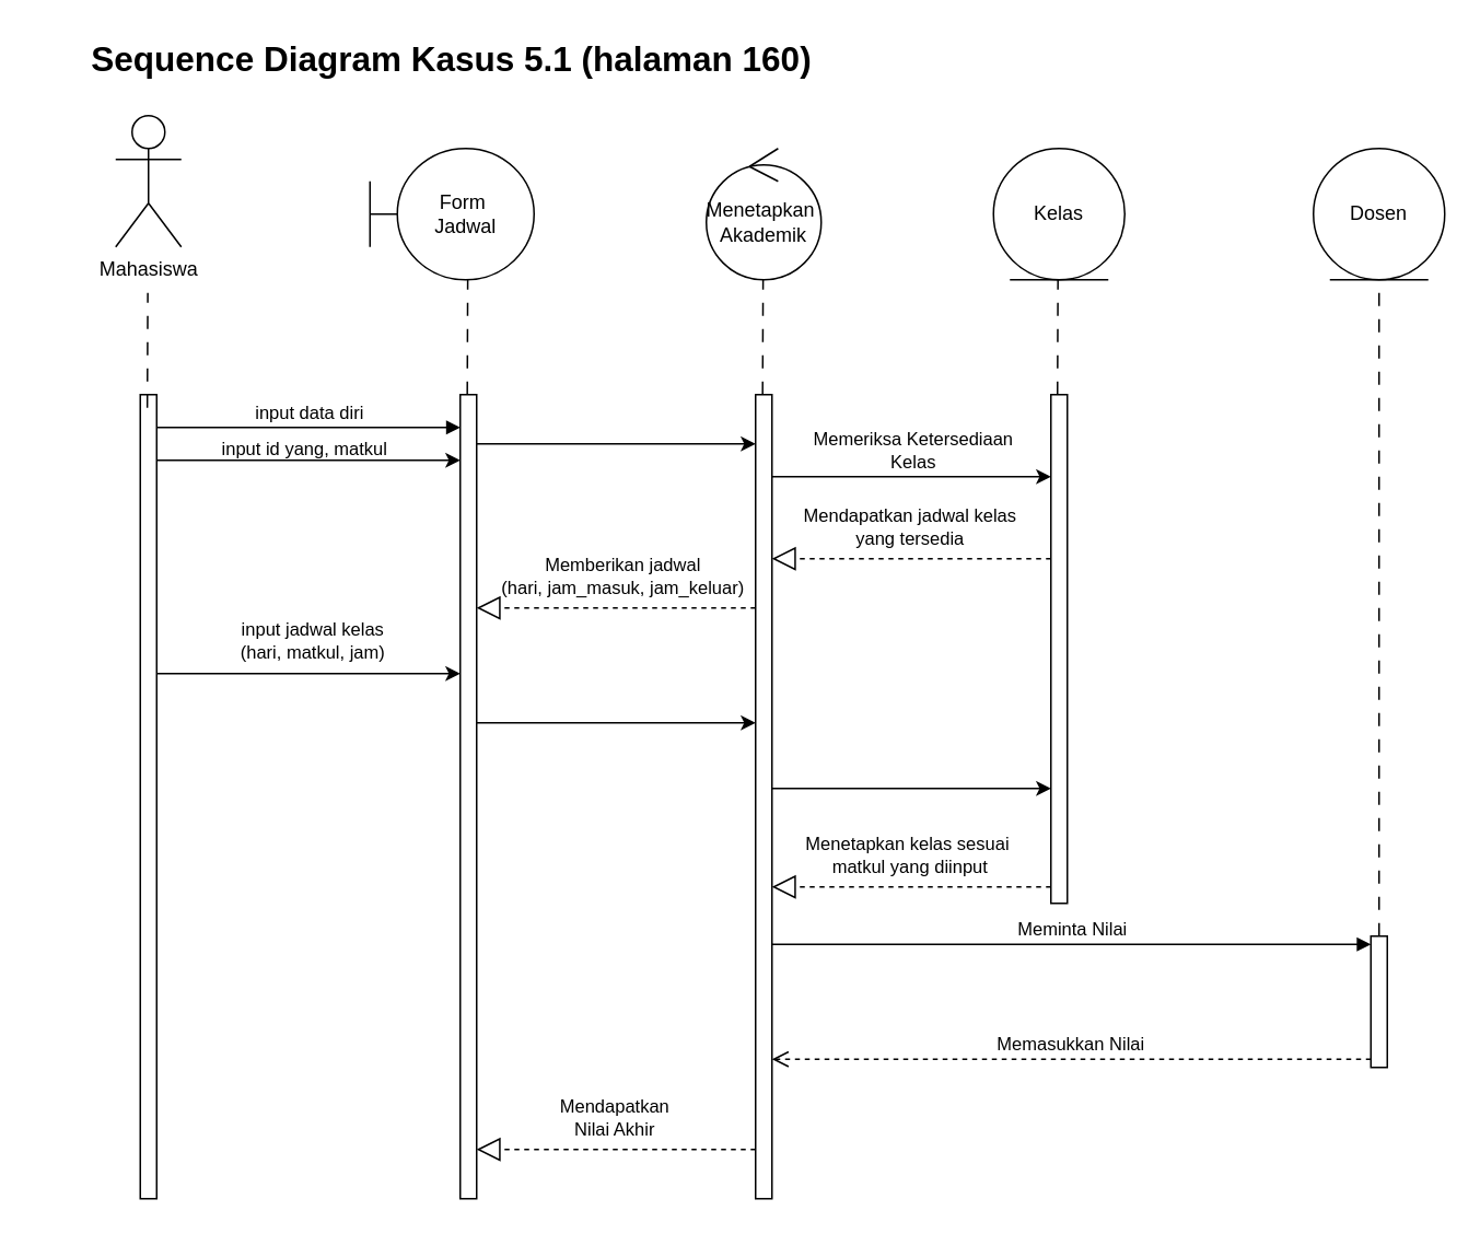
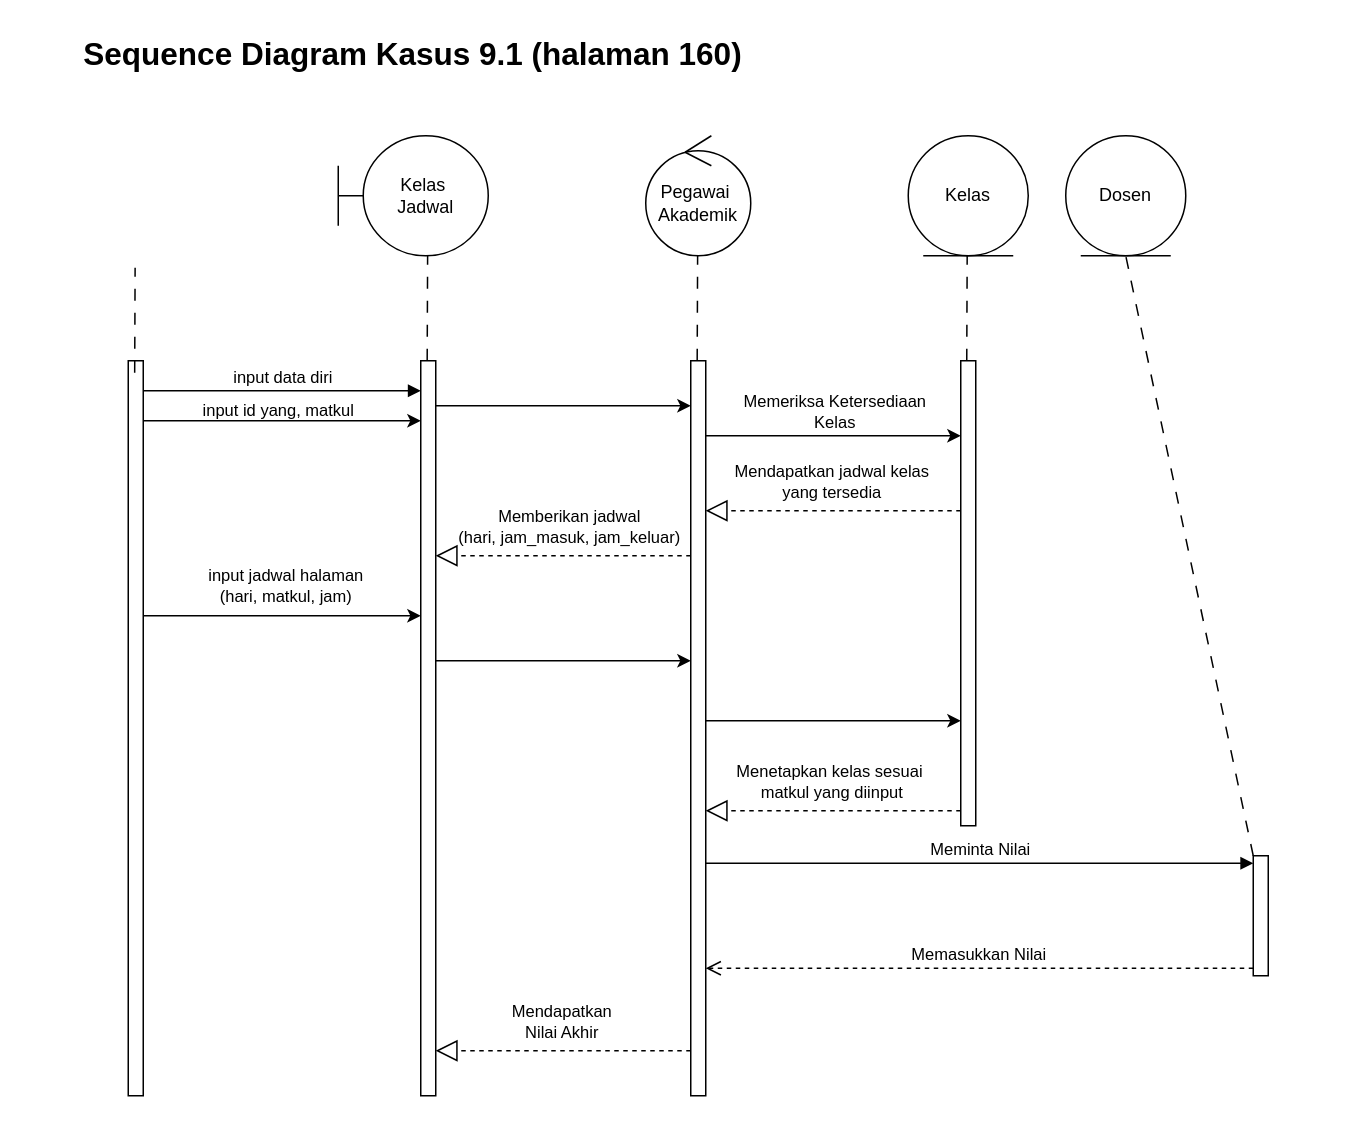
  <mxCell id="0" />
  <mxCell id="1" parent="0" />
- <mxCell id="2" value="Mahasiswa" style="shape=umlActor;verticalLabelPosition=bottom;verticalAlign=top;html=1;" vertex="1" parent="1"><mxGeometry x="70" y="70" width="40" height="80" as="geometry" /></mxCell>
  <mxCell id="3" style="edgeStyle=orthogonalEdgeStyle;rounded=0;orthogonalLoop=1;jettySize=auto;html=1;curved=0;" edge="1" parent="1"><mxGeometry relative="1" as="geometry"><mxPoint x="95" y="410" as="sourcePoint" /><mxPoint x="280" y="410" as="targetPoint" /></mxGeometry></mxCell>
  <mxCell id="4" value="" style="html=1;points=[[0,0,0,0,5],[0,1,0,0,-5],[1,0,0,0,5],[1,1,0,0,-5]];perimeter=orthogonalPerimeter;outlineConnect=0;targetShapes=umlLifeline;portConstraint=eastwest;newEdgeStyle={&quot;curved&quot;:0,&quot;rounded&quot;:0};" vertex="1" parent="1"><mxGeometry x="85" y="240" width="10" height="490" as="geometry" /></mxCell>
  <mxCell id="5" value="input data diri" style="html=1;verticalAlign=bottom;endArrow=block;curved=0;rounded=0;" edge="1" parent="1" target="7"><mxGeometry width="80" relative="1" as="geometry"><mxPoint x="95" y="260" as="sourcePoint" /><mxPoint x="175" y="260" as="targetPoint" /></mxGeometry></mxCell>
  <mxCell id="6" style="edgeStyle=orthogonalEdgeStyle;rounded=0;orthogonalLoop=1;jettySize=auto;html=1;curved=0;" edge="1" parent="1"><mxGeometry relative="1" as="geometry"><mxPoint x="290" y="440" as="sourcePoint" /><mxPoint x="460" y="440" as="targetPoint" /></mxGeometry></mxCell>
  <mxCell id="7" value="" style="html=1;points=[[0,0,0,0,5],[0,1,0,0,-5],[1,0,0,0,5],[1,1,0,0,-5]];perimeter=orthogonalPerimeter;outlineConnect=0;targetShapes=umlLifeline;portConstraint=eastwest;newEdgeStyle={&quot;curved&quot;:0,&quot;rounded&quot;:0};" vertex="1" parent="1"><mxGeometry x="280" y="240" width="10" height="490" as="geometry" /></mxCell>
- <mxCell id="8" value="Form&amp;nbsp;&lt;br&gt;Jadwal" style="shape=umlBoundary;whiteSpace=wrap;html=1;" vertex="1" parent="1"><mxGeometry x="225" y="90" width="100" height="80" as="geometry" /></mxCell>
- <mxCell id="9" value="Menetapkan&amp;nbsp;&lt;div&gt;Akademik&lt;/div&gt;" style="ellipse;shape=umlControl;whiteSpace=wrap;html=1;" vertex="1" parent="1"><mxGeometry x="430" y="90" width="70" height="80" as="geometry" /></mxCell>
+ <mxCell id="8" value="Kelas&amp;nbsp;&lt;br&gt;Jadwal" style="shape=umlBoundary;whiteSpace=wrap;html=1;" vertex="1" parent="1"><mxGeometry x="225" y="90" width="100" height="80" as="geometry" /></mxCell>
+ <mxCell id="9" value="Pegawai&amp;nbsp;&lt;div&gt;Akademik&lt;/div&gt;" style="ellipse;shape=umlControl;whiteSpace=wrap;html=1;" vertex="1" parent="1"><mxGeometry x="430" y="90" width="70" height="80" as="geometry" /></mxCell>
  <mxCell id="10" value="Kelas" style="ellipse;shape=umlEntity;whiteSpace=wrap;html=1;" vertex="1" parent="1"><mxGeometry x="605" y="90" width="80" height="80" as="geometry" /></mxCell>
  <mxCell id="11" value="" style="html=1;points=[[0,0,0,0,5],[0,1,0,0,-5],[1,0,0,0,5],[1,1,0,0,-5]];perimeter=orthogonalPerimeter;outlineConnect=0;targetShapes=umlLifeline;portConstraint=eastwest;newEdgeStyle={&quot;curved&quot;:0,&quot;rounded&quot;:0};" vertex="1" parent="1"><mxGeometry x="460" y="240" width="10" height="490" as="geometry" /></mxCell>
  <mxCell id="12" value="" style="html=1;points=[[0,0,0,0,5],[0,1,0,0,-5],[1,0,0,0,5],[1,1,0,0,-5]];perimeter=orthogonalPerimeter;outlineConnect=0;targetShapes=umlLifeline;portConstraint=eastwest;newEdgeStyle={&quot;curved&quot;:0,&quot;rounded&quot;:0};" vertex="1" parent="1"><mxGeometry x="640" y="240" width="10" height="310" as="geometry" /></mxCell>
  <mxCell id="13" style="rounded=0;orthogonalLoop=1;jettySize=auto;html=1;" edge="1" parent="1" target="7"><mxGeometry relative="1" as="geometry"><mxPoint x="95" y="280" as="sourcePoint" /><mxPoint x="275" y="280" as="targetPoint" /></mxGeometry></mxCell>
  <mxCell id="14" value="input id yang, matkul" style="text;html=1;align=center;verticalAlign=middle;resizable=0;points=[];autosize=1;strokeColor=none;fillColor=none;fontSize=11;" vertex="1" parent="1"><mxGeometry x="120" y="258" width="130" height="30" as="geometry" /></mxCell>
  <mxCell id="15" style="edgeStyle=orthogonalEdgeStyle;rounded=0;orthogonalLoop=1;jettySize=auto;html=1;curved=0;" edge="1" parent="1" source="7"><mxGeometry relative="1" as="geometry"><mxPoint x="295" y="280" as="sourcePoint" /><mxPoint x="460" y="270" as="targetPoint" /><Array as="points"><mxPoint x="460" y="270" /></Array></mxGeometry></mxCell>
  <mxCell id="16" style="rounded=0;orthogonalLoop=1;jettySize=auto;html=1;" edge="1" parent="1" target="12"><mxGeometry relative="1" as="geometry"><mxPoint x="470" y="290" as="sourcePoint" /><mxPoint x="635" y="300" as="targetPoint" /></mxGeometry></mxCell>
  <mxCell id="17" value="Memeriksa Ketersediaan&lt;div&gt;Kelas&lt;/div&gt;" style="edgeLabel;html=1;align=center;verticalAlign=middle;resizable=0;points=[];" connectable="0" vertex="1" parent="16"><mxGeometry x="0.01" y="4" relative="1" as="geometry"><mxPoint x="-1" y="-13" as="offset" /></mxGeometry></mxCell>
  <mxCell id="18" value="" style="endArrow=block;dashed=1;endFill=0;endSize=12;html=1;rounded=0;" edge="1" parent="1" target="11"><mxGeometry width="160" relative="1" as="geometry"><mxPoint x="640" y="340" as="sourcePoint" /><mxPoint x="475" y="340" as="targetPoint" /></mxGeometry></mxCell>
  <mxCell id="19" value="Mendapatkan jadwal kelas&lt;br&gt;yang tersedia" style="edgeLabel;html=1;align=center;verticalAlign=middle;resizable=0;points=[];" connectable="0" vertex="1" parent="18"><mxGeometry x="0.022" y="-9" relative="1" as="geometry"><mxPoint y="-11" as="offset" /></mxGeometry></mxCell>
  <mxCell id="20" value="" style="endArrow=block;dashed=1;endFill=0;endSize=12;html=1;rounded=0;" edge="1" parent="1" target="7"><mxGeometry width="160" relative="1" as="geometry"><mxPoint x="460" y="370" as="sourcePoint" /><mxPoint x="295" y="370" as="targetPoint" /></mxGeometry></mxCell>
  <mxCell id="21" value="Memberikan jadwal&lt;div&gt;(hari, jam_masuk, jam_keluar)&lt;/div&gt;" style="edgeLabel;html=1;align=center;verticalAlign=middle;resizable=0;points=[];" connectable="0" vertex="1" parent="20"><mxGeometry x="-0.01" y="-9" relative="1" as="geometry"><mxPoint x="2" y="-11" as="offset" /></mxGeometry></mxCell>
- <mxCell id="22" value="Dosen" style="ellipse;shape=umlEntity;whiteSpace=wrap;html=1;" vertex="1" parent="1"><mxGeometry x="800" y="90" width="80" height="80" as="geometry" /></mxCell>
- <mxCell id="23" value="input jadwal kelas&lt;div style=&quot;font-size: 11px;&quot;&gt;(hari, matkul, jam)&lt;/div&gt;" style="text;html=1;align=center;verticalAlign=middle;resizable=0;points=[];autosize=1;strokeColor=none;fillColor=none;fontSize=11;" vertex="1" parent="1"><mxGeometry x="135" y="370" width="110" height="40" as="geometry" /></mxCell>
+ <mxCell id="22" value="Dosen" style="ellipse;shape=umlEntity;whiteSpace=wrap;html=1;" vertex="1" parent="1"><mxGeometry x="710" y="90" width="80" height="80" as="geometry" /></mxCell>
+ <mxCell id="23" value="input jadwal halaman&lt;div style=&quot;font-size: 11px;&quot;&gt;(hari, matkul, jam)&lt;/div&gt;" style="text;html=1;align=center;verticalAlign=middle;resizable=0;points=[];autosize=1;strokeColor=none;fillColor=none;fontSize=11;" vertex="1" parent="1"><mxGeometry x="135" y="370" width="110" height="40" as="geometry" /></mxCell>
  <mxCell id="24" style="edgeStyle=orthogonalEdgeStyle;rounded=0;orthogonalLoop=1;jettySize=auto;html=1;curved=0;exitX=1;exitY=1;exitDx=0;exitDy=-5;exitPerimeter=0;entryX=0;entryY=1;entryDx=0;entryDy=-5;entryPerimeter=0;" edge="1" parent="1"><mxGeometry relative="1" as="geometry"><mxPoint x="470" y="480" as="sourcePoint" /><mxPoint x="640" y="480" as="targetPoint" /></mxGeometry></mxCell>
  <mxCell id="25" value="" style="html=1;points=[[0,0,0,0,5],[0,1,0,0,-5],[1,0,0,0,5],[1,1,0,0,-5]];perimeter=orthogonalPerimeter;outlineConnect=0;targetShapes=umlLifeline;portConstraint=eastwest;newEdgeStyle={&quot;curved&quot;:0,&quot;rounded&quot;:0};" vertex="1" parent="1"><mxGeometry x="835" y="570" width="10" height="80" as="geometry" /></mxCell>
  <mxCell id="26" value="Meminta Nilai" style="html=1;verticalAlign=bottom;endArrow=block;curved=0;rounded=0;entryX=0;entryY=0;entryDx=0;entryDy=5;" edge="1" parent="1" source="11" target="25"><mxGeometry relative="1" as="geometry"><mxPoint x="650" y="575" as="sourcePoint" /></mxGeometry></mxCell>
  <mxCell id="27" value="Memasukkan Nilai" style="html=1;verticalAlign=bottom;endArrow=open;dashed=1;endSize=8;curved=0;rounded=0;exitX=0;exitY=1;exitDx=0;exitDy=-5;" edge="1" parent="1" source="25" target="11"><mxGeometry relative="1" as="geometry"><mxPoint x="650" y="645" as="targetPoint" /></mxGeometry></mxCell>
  <mxCell id="28" value="" style="endArrow=block;dashed=1;endFill=0;endSize=12;html=1;rounded=0;" edge="1" parent="1"><mxGeometry width="160" relative="1" as="geometry"><mxPoint x="640" y="540" as="sourcePoint" /><mxPoint x="470" y="540" as="targetPoint" /></mxGeometry></mxCell>
  <mxCell id="29" value="Menetapkan kelas sesuai&amp;nbsp;&lt;div&gt;matkul yang diinput&lt;/div&gt;" style="edgeLabel;html=1;align=center;verticalAlign=middle;resizable=0;points=[];" connectable="0" vertex="1" parent="28"><mxGeometry x="0.022" y="-9" relative="1" as="geometry"><mxPoint y="-11" as="offset" /></mxGeometry></mxCell>
  <mxCell id="30" value="" style="endArrow=block;dashed=1;endFill=0;endSize=12;html=1;rounded=0;" edge="1" parent="1"><mxGeometry width="160" relative="1" as="geometry"><mxPoint x="460" y="700" as="sourcePoint" /><mxPoint x="290" y="700" as="targetPoint" /></mxGeometry></mxCell>
  <mxCell id="31" value="Mendapatkan&lt;div&gt;Nilai Akhir&lt;/div&gt;" style="edgeLabel;html=1;align=center;verticalAlign=middle;resizable=0;points=[];" connectable="0" vertex="1" parent="30"><mxGeometry x="0.022" y="-9" relative="1" as="geometry"><mxPoint y="-11" as="offset" /></mxGeometry></mxCell>
  <mxCell id="32" value="" style="endArrow=none;html=1;rounded=0;entryX=0.5;entryY=1;entryDx=0;entryDy=0;dashed=1;dashPattern=8 8;" edge="1" parent="1" source="25" target="22"><mxGeometry width="50" height="50" relative="1" as="geometry"><mxPoint x="835" y="570" as="sourcePoint" /><mxPoint x="835" y="170" as="targetPoint" /></mxGeometry></mxCell>
  <mxCell id="33" value="" style="endArrow=none;html=1;rounded=0;entryX=0.5;entryY=1;entryDx=0;entryDy=0;dashed=1;dashPattern=8 8;" edge="1" parent="1"><mxGeometry width="50" height="50" relative="1" as="geometry"><mxPoint x="644" y="240" as="sourcePoint" /><mxPoint x="644.29" y="170" as="targetPoint" /></mxGeometry></mxCell>
  <mxCell id="34" value="" style="endArrow=none;html=1;rounded=0;entryX=0.5;entryY=1;entryDx=0;entryDy=0;dashed=1;dashPattern=8 8;" edge="1" parent="1"><mxGeometry width="50" height="50" relative="1" as="geometry"><mxPoint x="464.29" y="240" as="sourcePoint" /><mxPoint x="464.58" y="170" as="targetPoint" /></mxGeometry></mxCell>
  <mxCell id="35" value="" style="endArrow=none;html=1;rounded=0;entryX=0.5;entryY=1;entryDx=0;entryDy=0;dashed=1;dashPattern=8 8;" edge="1" parent="1"><mxGeometry width="50" height="50" relative="1" as="geometry"><mxPoint x="284.29" y="240" as="sourcePoint" /><mxPoint x="284.58" y="170" as="targetPoint" /></mxGeometry></mxCell>
  <mxCell id="36" value="" style="endArrow=none;html=1;rounded=0;entryX=0.5;entryY=1;entryDx=0;entryDy=0;dashed=1;dashPattern=8 8;" edge="1" parent="1"><mxGeometry width="50" height="50" relative="1" as="geometry"><mxPoint x="89.29" y="248" as="sourcePoint" /><mxPoint x="89.58" y="178" as="targetPoint" /></mxGeometry></mxCell>
- <mxCell id="37" value="Sequence Diagram Kasus 5.1 (halaman 160)" style="text;html=1;align=center;verticalAlign=middle;whiteSpace=wrap;rounded=0;fontSize=21;fontStyle=1" vertex="1" parent="1"><mxGeometry x="20" y="20" width="510" height="30" as="geometry" /></mxCell>
+ <mxCell id="37" value="Sequence Diagram Kasus 9.1 (halaman 160)" style="text;html=1;align=center;verticalAlign=middle;whiteSpace=wrap;rounded=0;fontSize=21;fontStyle=1" vertex="1" parent="1"><mxGeometry x="20" y="20" width="510" height="30" as="geometry" /></mxCell>
